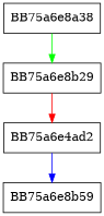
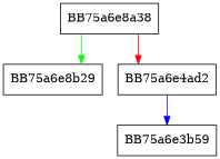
  digraph {
    splines=ortho
    node [shape=box]
    BB75a6e8a38
    BB75a6e8b29
    n3 [label=BB75a6e4ad2]
-   BB75a6e8b59
+   BB75a6e8b59 [label=BB75a6e3b59]
    BB75a6e8a38 -> BB75a6e8b29 [color=green]
-   BB75a6e8b29 -> n3 [color=red]
+   BB75a6e8a38 -> n3 [color=red]
    n3 -> BB75a6e8b59 [color=blue]
  }
